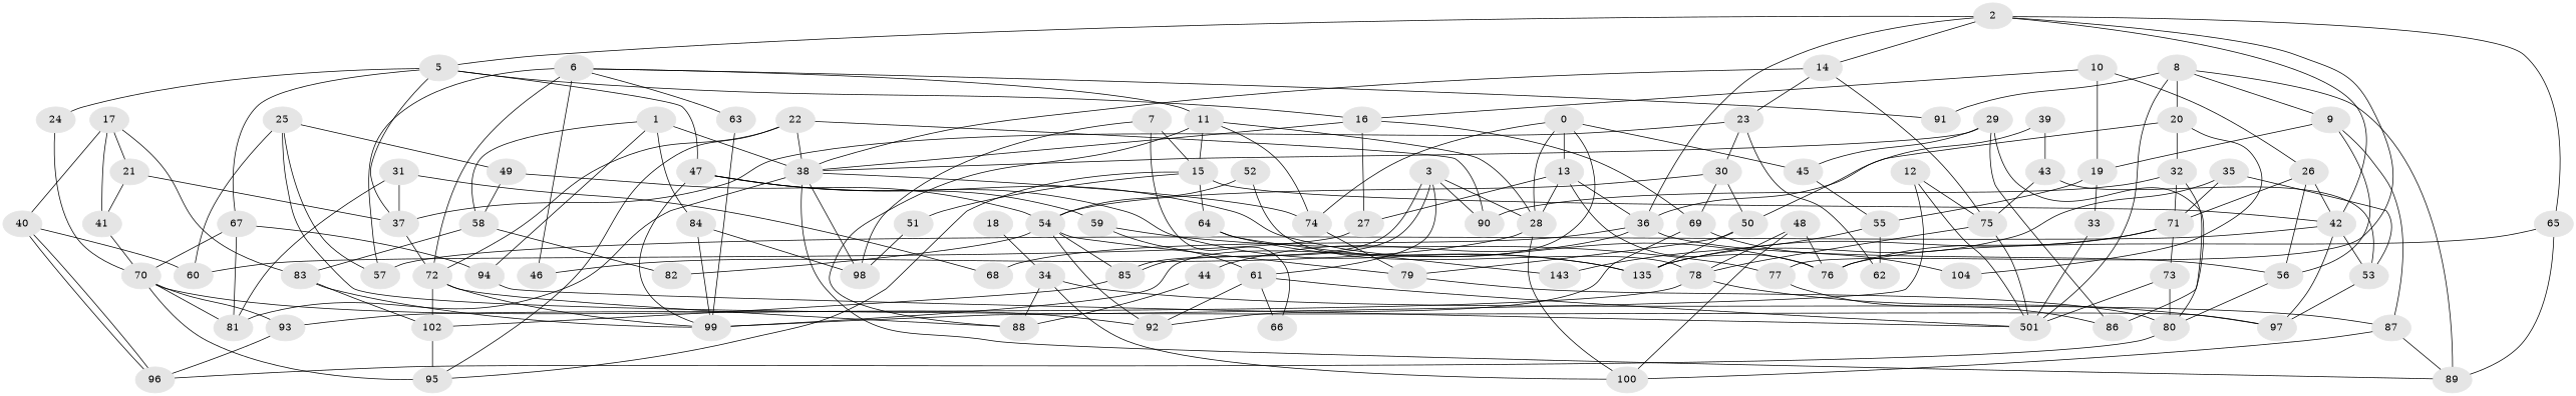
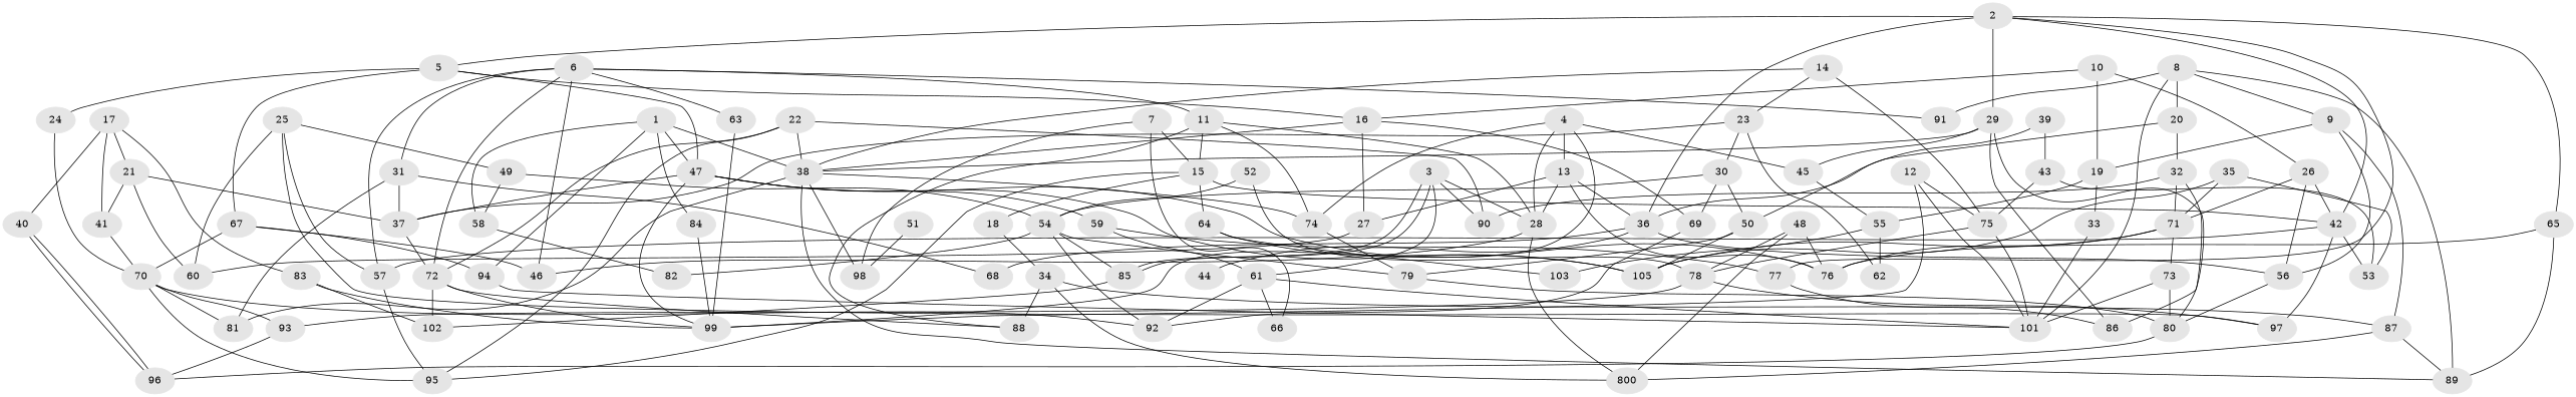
  graph {
    node [color=gray90 style=filled]
    1
    38
    47
    58
    84
    94
    74
    98
    89
    81
    99
    76
-   105 [label=135]
+   105
    59
    83
    82
-   101 [label=501]
+   101
    2
    5
    14
    36
    42
    65
    77
    16
    24
    37
    67
    75
    23
    56
    68
    44
    57
    97
    53
    86
    3
    28
    61
    85
    90
    46
-   100
+   100 [label=800]
    66
    92
    102
-   4 [label=0]
+   4
    13
    45
    27
    55
    79
    69
    70
    72
    6
    11
    31
    63
    91
    15
    88
    95
    7
    18
    64
    8
    9
    20
    19
    87
    32
-   104
    33
    80
    10
    26
    71
    12
    78
    60
    30
    62
    34
-   103 [label=143]
+   103
    17
    21
    40
    41
    96
    22
    50
    54
    93
    25
    49
    73
    29
    35
    39
    43
    51
    48
    52
    1 -- 38
+   1 -- 47
    1 -- 58
    1 -- 84
    1 -- 94
    38 -- 74
    38 -- 98
    38 -- 89
    38 -- 81
    47 -- 99
    47 -- 76
    47 -- 105
    47 -- 59
-   58 -- 83
    58 -- 82
-   84 -- 98
    84 -- 99
    94 -- 101
    74 -- 79
    59 -- 77
    59 -- 61
    83 -- 99
    83 -- 102
    2 -- 5
-   2 -- 14
+   2 -- 29
    2 -- 36
    2 -- 42
    2 -- 65
    2 -- 77
    5 -- 47
    5 -- 16
    5 -- 24
-   5 -- 37
+   47 -- 37
    5 -- 67
    14 -- 38
    14 -- 75
    14 -- 23
    36 -- 56
    36 -- 68
    36 -- 44
    42 -- 57
    42 -- 97
    42 -- 53
    65 -- 89
    65 -- 76
    77 -- 86
    16 -- 38
    16 -- 27
    16 -- 69
    24 -- 70
    37 -- 72
    67 -- 94
-   67 -- 81
+   67 -- 46
    67 -- 70
    75 -- 101
    75 -- 78
    23 -- 37
    23 -- 30
    23 -- 62
    56 -- 80
-   44 -- 88
-   102 -- 95
-   53 -- 97
+   57 -- 95
    3 -- 28
    3 -- 61
    3 -- 85
    3 -- 85
    3 -- 90
    28 -- 46
    28 -- 100
    61 -- 101
    61 -- 66
    61 -- 92
    85 -- 102
    4 -- 74
    4 -- 99
    4 -- 28
    4 -- 13
    4 -- 45
    13 -- 76
    13 -- 36
    13 -- 28
    13 -- 27
    45 -- 55
    27 -- 60
    55 -- 62
    55 -- 103
    79 -- 80
    69 -- 92
-   69 -- 104
    70 -- 81
    70 -- 92
    70 -- 95
    70 -- 93
    72 -- 99
    72 -- 102
    72 -- 88
    6 -- 57
    6 -- 46
    6 -- 72
    6 -- 11
+   6 -- 31
    6 -- 63
    6 -- 91
    11 -- 74
    11 -- 28
    11 -- 15
    11 -- 88
    31 -- 81
    31 -- 37
    31 -- 68
    63 -- 99
    15 -- 42
    15 -- 95
-   15 -- 51
+   15 -- 18
    15 -- 64
    7 -- 98
    7 -- 66
    7 -- 15
    18 -- 34
    64 -- 105
    64 -- 103
    8 -- 89
    8 -- 101
    8 -- 91
    8 -- 9
    8 -- 20
    9 -- 56
    9 -- 19
    9 -- 87
    20 -- 36
    20 -- 32
-   20 -- 104
    19 -- 55
    19 -- 33
    87 -- 89
    87 -- 100
    32 -- 86
    32 -- 90
    32 -- 71
    33 -- 101
    80 -- 96
    10 -- 16
    10 -- 19
    10 -- 26
    26 -- 42
    26 -- 56
    26 -- 71
    71 -- 76
    71 -- 105
    71 -- 73
    12 -- 99
    12 -- 101
    12 -- 75
    78 -- 97
    78 -- 93
    30 -- 69
    30 -- 50
    30 -- 54
    34 -- 100
    34 -- 88
    34 -- 87
    17 -- 83
    17 -- 21
    17 -- 40
    17 -- 41
    21 -- 37
    21 -- 41
-   40 -- 60
+   21 -- 60
    40 -- 96
    40 -- 96
    41 -- 70
    22 -- 38
    22 -- 90
    22 -- 72
    22 -- 95
    50 -- 105
    50 -- 79
    54 -- 82
    54 -- 85
    54 -- 92
    54 -- 79
    93 -- 96
    25 -- 57
    25 -- 97
    25 -- 60
    25 -- 49
    49 -- 58
    49 -- 54
    73 -- 101
    73 -- 80
    29 -- 38
    29 -- 86
    29 -- 45
    29 -- 80
    35 -- 105
    35 -- 53
    35 -- 71
    39 -- 50
    39 -- 43
    43 -- 75
    43 -- 53
    51 -- 98
    48 -- 76
    48 -- 100
    48 -- 78
    52 -- 78
    52 -- 54
  }
